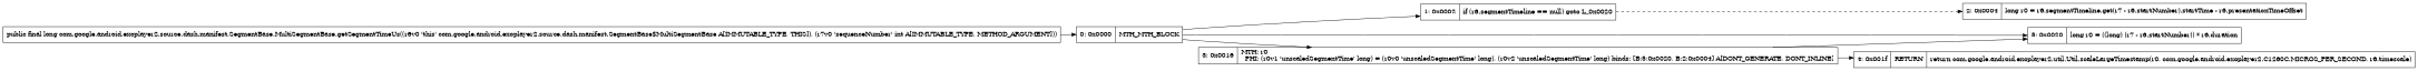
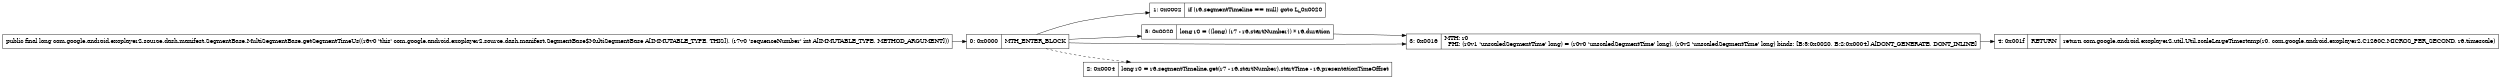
  digraph {
    rankdir=LR
    node [shape=record]
-   n1 [label="{0\:\ 0x0000|MTH_MTH_BLOCK\l}"]
+   n1 [label="{0\:\ 0x0000|MTH_ENTER_BLOCK\l}"]
    n2 [label="{1\:\ 0x0002|if (r6.segmentTimeline == null) goto L_0x0020\l}"]
    n3 [label="{5\:\ 0x0020|long r0 = ((long) (r7 \- r6.startNumber)) * r6.duration\l}"]
    n4 [label="{3\:\ 0x0016|MTH: r0 \l  PHI: (r0v1 'unscaledSegmentTime' long) = (r0v0 'unscaledSegmentTime' long), (r0v2 'unscaledSegmentTime' long) binds: [B:5:0x0020, B:2:0x0004] A[DONT_GENERATE, DONT_INLINE]\l}"]
    n5 [label="{2\:\ 0x0004|long r0 = r6.segmentTimeline.get(r7 \- r6.startNumber).startTime \- r6.presentationTimeOffset\l}"]
    n6 [label="{4\:\ 0x001f|RETURN\l|return com.google.android.exoplayer2.util.Util.scaleLargeTimestamp(r0, com.google.android.exoplayer2.C1260C.MICROS_PER_SECOND, r6.timescale)\l}"]
    n7 [label="{public final long com.google.android.exoplayer2.source.dash.manifest.SegmentBase.MultiSegmentBase.getSegmentTimeUs((r6v0 'this' com.google.android.exoplayer2.source.dash.manifest.SegmentBase$MultiSegmentBase A[IMMUTABLE_TYPE, THIS]), (r7v0 'sequenceNumber' int A[IMMUTABLE_TYPE, METHOD_ARGUMENT])) }"]
    n1 -> n2
    n1 -> n3
    n1 -> n4
-   n2 -> n5 [style=dashed]
-   n4 -> n3
+   n1 -> n5 [style=dashed]
+   n3 -> n4
    n4 -> n6
    n7 -> n1
  }
